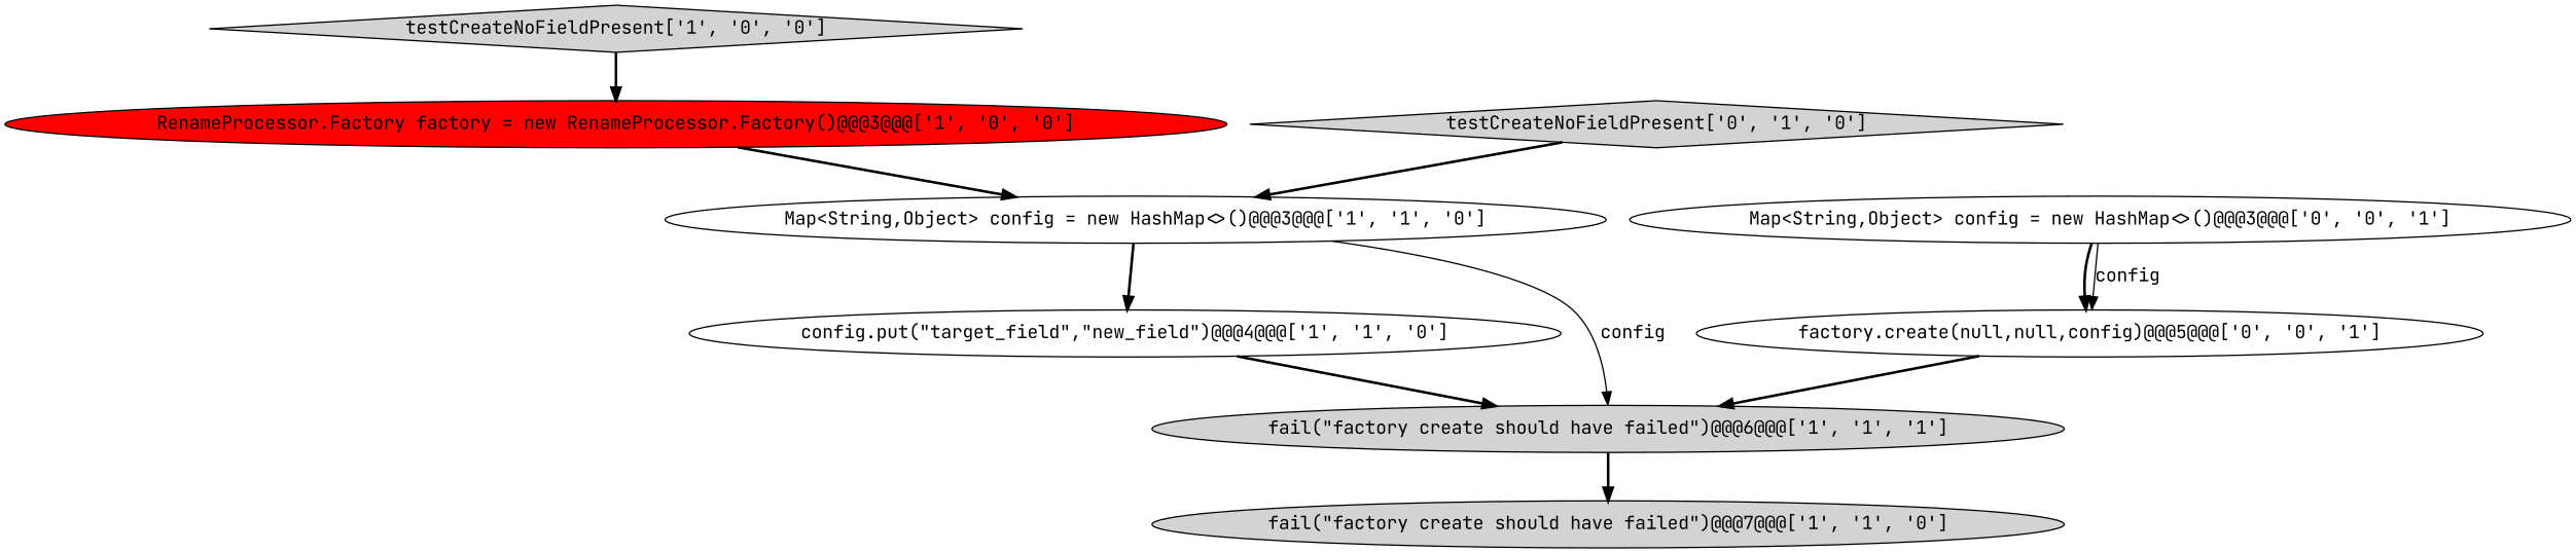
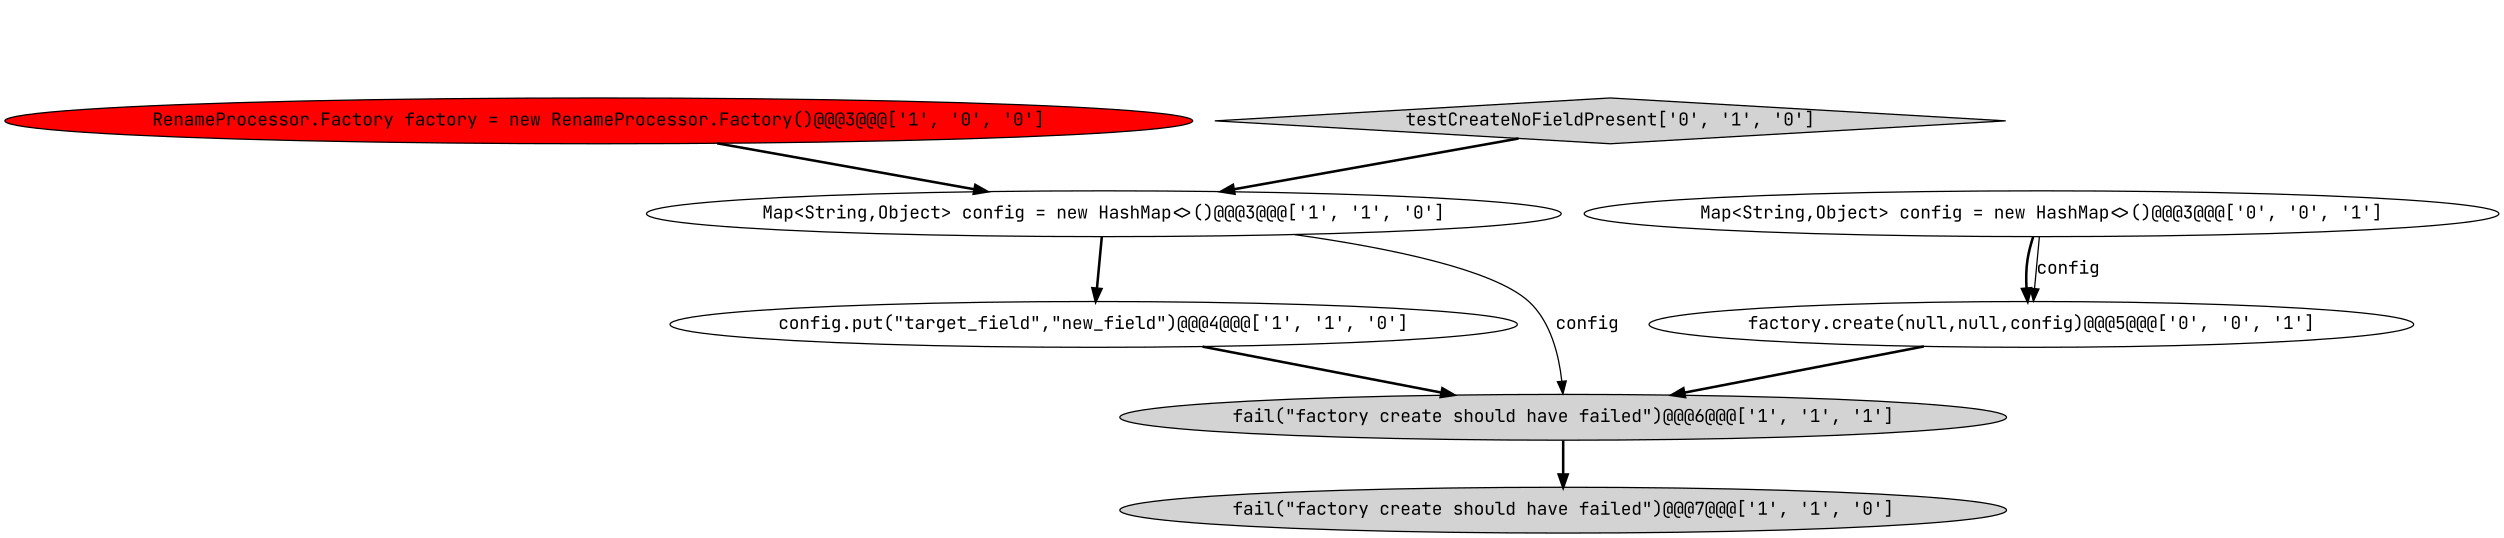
  digraph {
    fontname="JetBrains Mono"
    node [fillcolor=lightgray fontname="JetBrains Mono" shape=ellipse style=filled]
    edge [fontname="JetBrains Mono" style=bold]
    n1 [label="fail(\"factory create should have failed\")@@@7@@@['1', '1', '0']"]
    n2 [fillcolor=white label="config.put(\"target_field\",\"new_field\")@@@4@@@['1', '1', '0']"]
    n3 [label="fail(\"factory create should have failed\")@@@6@@@['1', '1', '1']"]
-   n4 [label="testCreateNoFieldPresent['1', '0', '0']" shape=diamond]
    n5 [fillcolor=red label="RenameProcessor.Factory factory = new RenameProcessor.Factory()@@@3@@@['1', '0', '0']"]
    n6 [fillcolor=white label="Map<String,Object> config = new HashMap<>()@@@3@@@['1', '1', '0']"]
    n7 [label="testCreateNoFieldPresent['0', '1', '0']" shape=diamond]
    n8 [fillcolor=white label="Map<String,Object> config = new HashMap<>()@@@3@@@['0', '0', '1']"]
    n9 [fillcolor=white label="factory.create(null,null,config)@@@5@@@['0', '0', '1']"]
    n2 -> n3
    n3 -> n1
-   n4 -> n5
    n5 -> n6
    n6 -> n2
    n6 -> n3 [label=config style=solid]
    n7 -> n6
    n8 -> n9
    n8 -> n9 [label=config style=solid]
    n9 -> n3
  }
